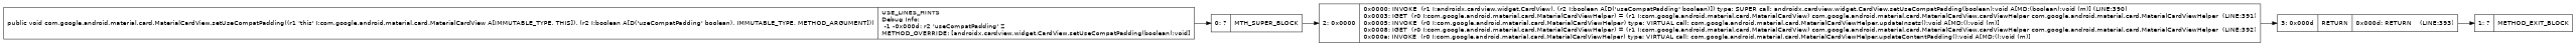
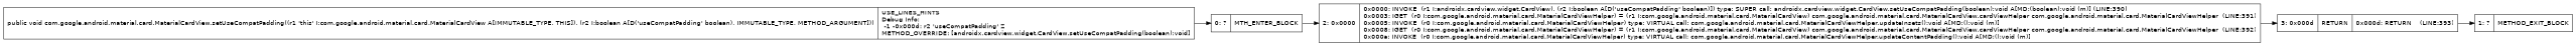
  digraph {
    fontname="DejaVu Sans"
    rankdir=LR
    node [fontname="DejaVu Sans" shape=record]
    edge [fontname="DejaVu Sans"]
-   n1 [label="{0\:\ ?|MTH_SUPER_BLOCK\l}"]
+   n1 [label="{0\:\ ?|MTH_ENTER_BLOCK\l}"]
    n2 [label="{2\:\ 0x0000|0x0000: INVOKE  (r1 I:androidx.cardview.widget.CardView), (r2 I:boolean A[D('useCompatPadding' boolean)]) type: SUPER call: androidx.cardview.widget.CardView.setUseCompatPadding(boolean):void A[MD:(boolean):void (m)] (LINE:390)\l0x0003: IGET  (r0 I:com.google.android.material.card.MaterialCardViewHelper) = (r1 I:com.google.android.material.card.MaterialCardView) com.google.android.material.card.MaterialCardView.cardViewHelper com.google.android.material.card.MaterialCardViewHelper  (LINE:391)\l0x0005: INVOKE  (r0 I:com.google.android.material.card.MaterialCardViewHelper) type: VIRTUAL call: com.google.android.material.card.MaterialCardViewHelper.updateInsets():void A[MD:():void (m)]\l0x0008: IGET  (r0 I:com.google.android.material.card.MaterialCardViewHelper) = (r1 I:com.google.android.material.card.MaterialCardView) com.google.android.material.card.MaterialCardView.cardViewHelper com.google.android.material.card.MaterialCardViewHelper  (LINE:392)\l0x000a: INVOKE  (r0 I:com.google.android.material.card.MaterialCardViewHelper) type: VIRTUAL call: com.google.android.material.card.MaterialCardViewHelper.updateContentPadding():void A[MD:():void (m)]\l}"]
    n3 [label="{3\:\ 0x000d|RETURN\l|0x000d: RETURN    (LINE:393)\l}"]
    n4 [label="{1\:\ ?|METHOD_EXIT_BLOCK\l}"]
    n5 [label="{public void com.google.android.material.card.MaterialCardView.setUseCompatPadding((r1 'this' I:com.google.android.material.card.MaterialCardView A[IMMUTABLE_TYPE, THIS]), (r2 I:boolean A[D('useCompatPadding' boolean), IMMUTABLE_TYPE, METHOD_ARGUMENT]))  | USE_LINES_HINTS\lDebug Info:\l  \-1 \-0x000d: r2 'useCompatPadding' Z\lMETHOD_OVERRIDE: [androidx.cardview.widget.CardView.setUseCompatPadding(boolean):void]\l}"]
    n1 -> n2
    n2 -> n3
    n3 -> n4
    n5 -> n1
  }
